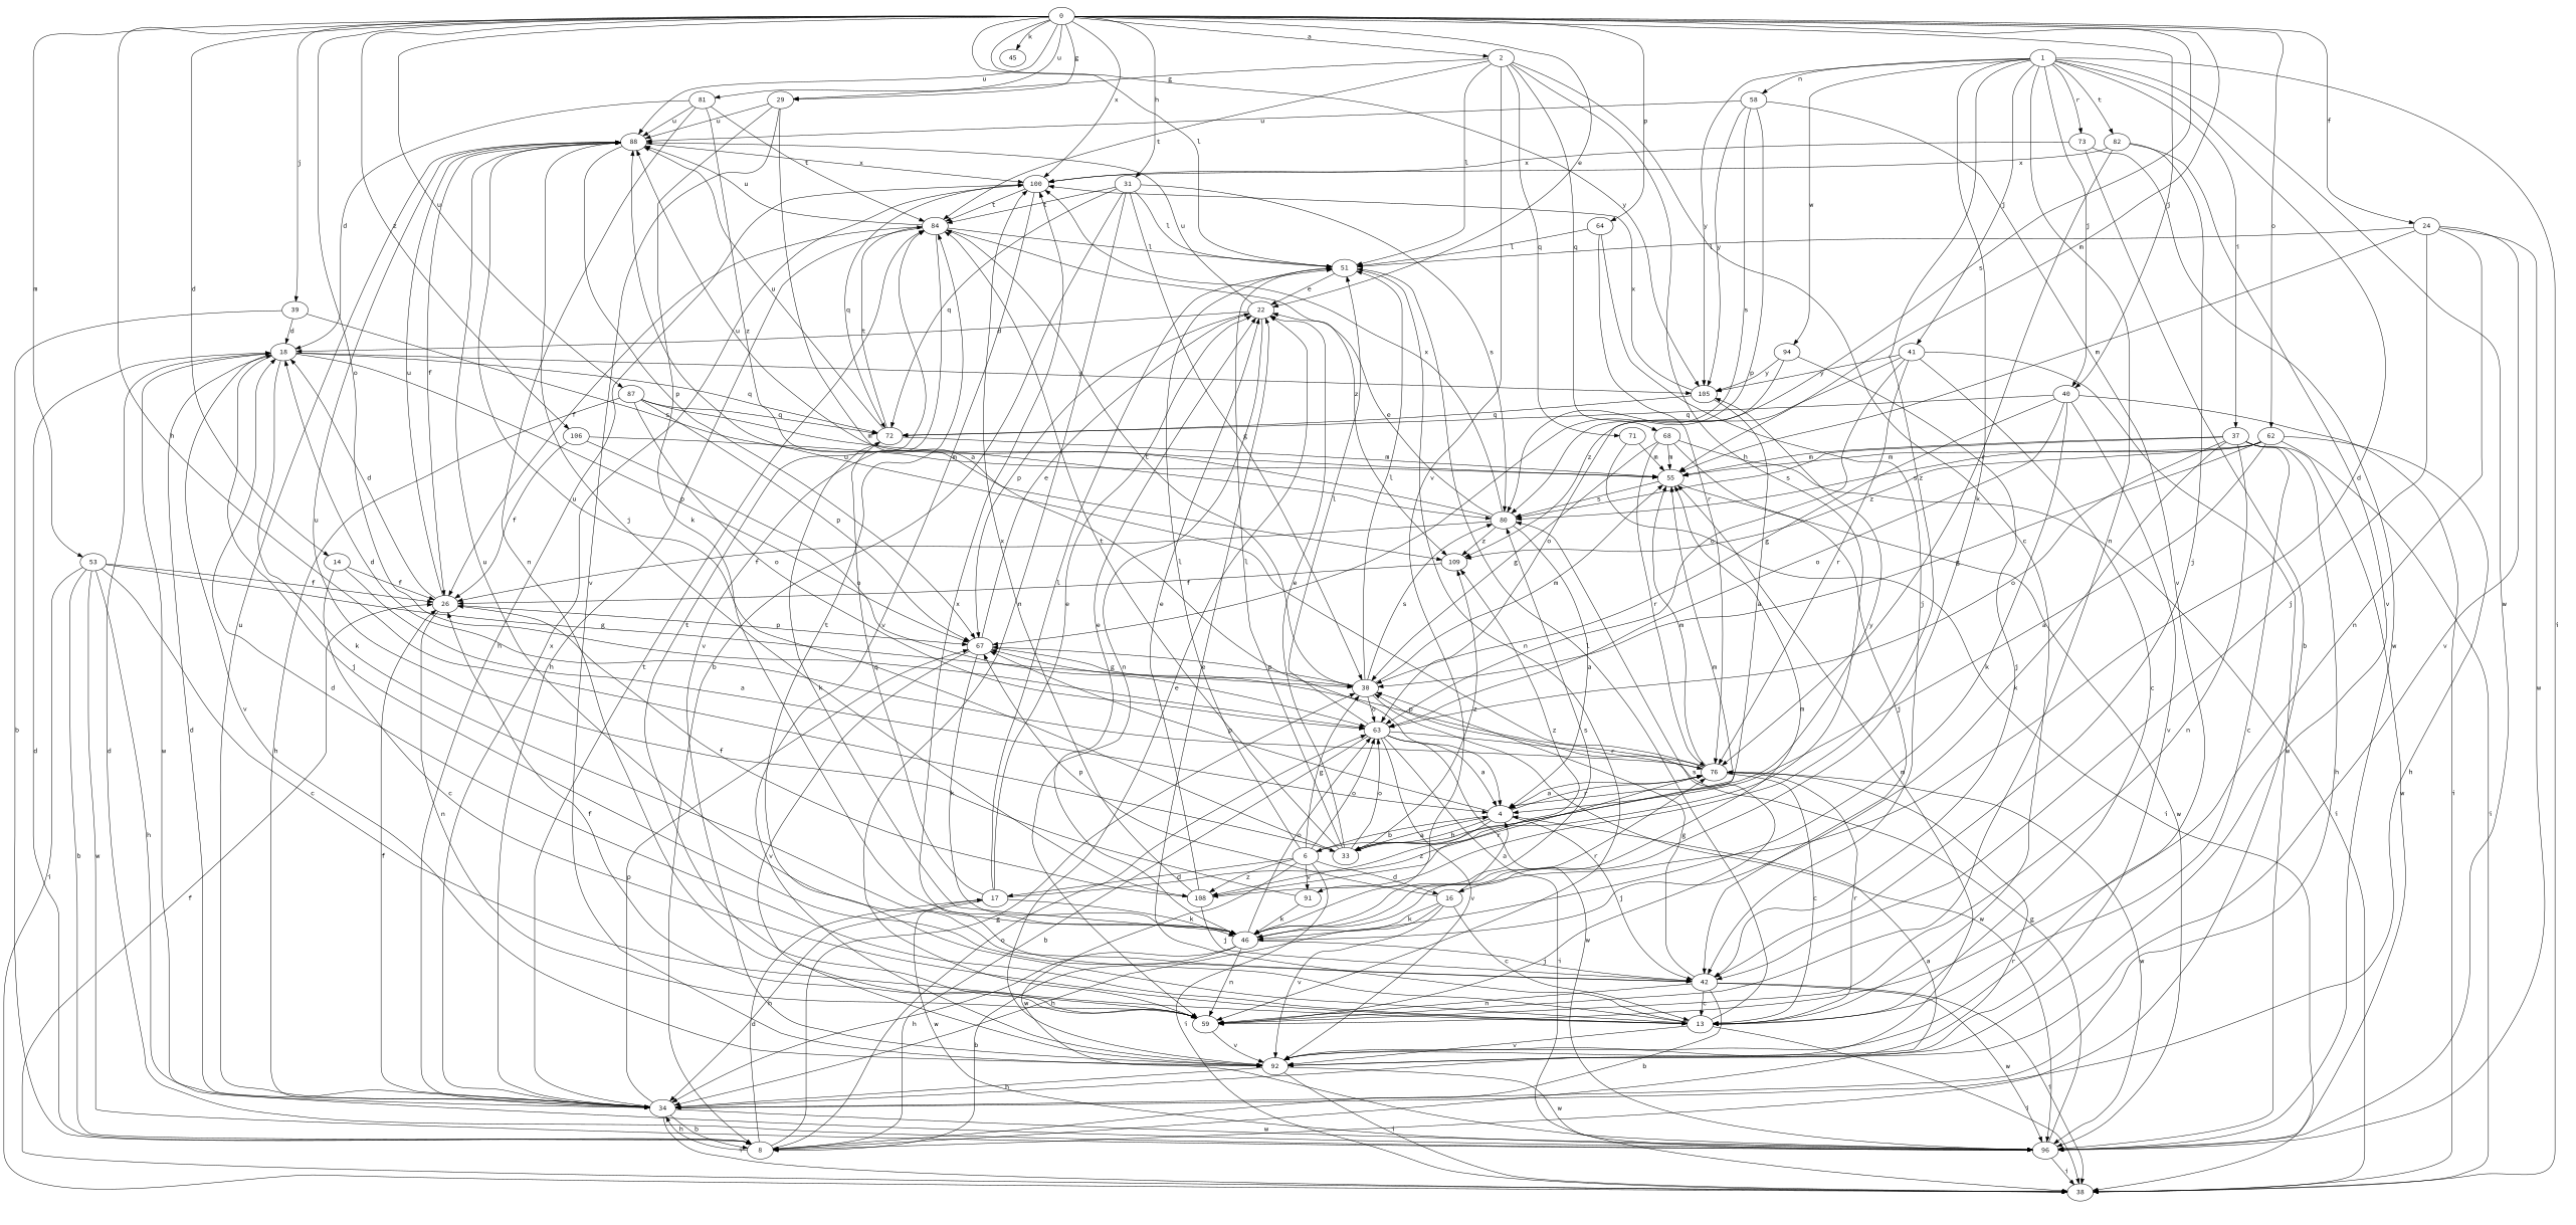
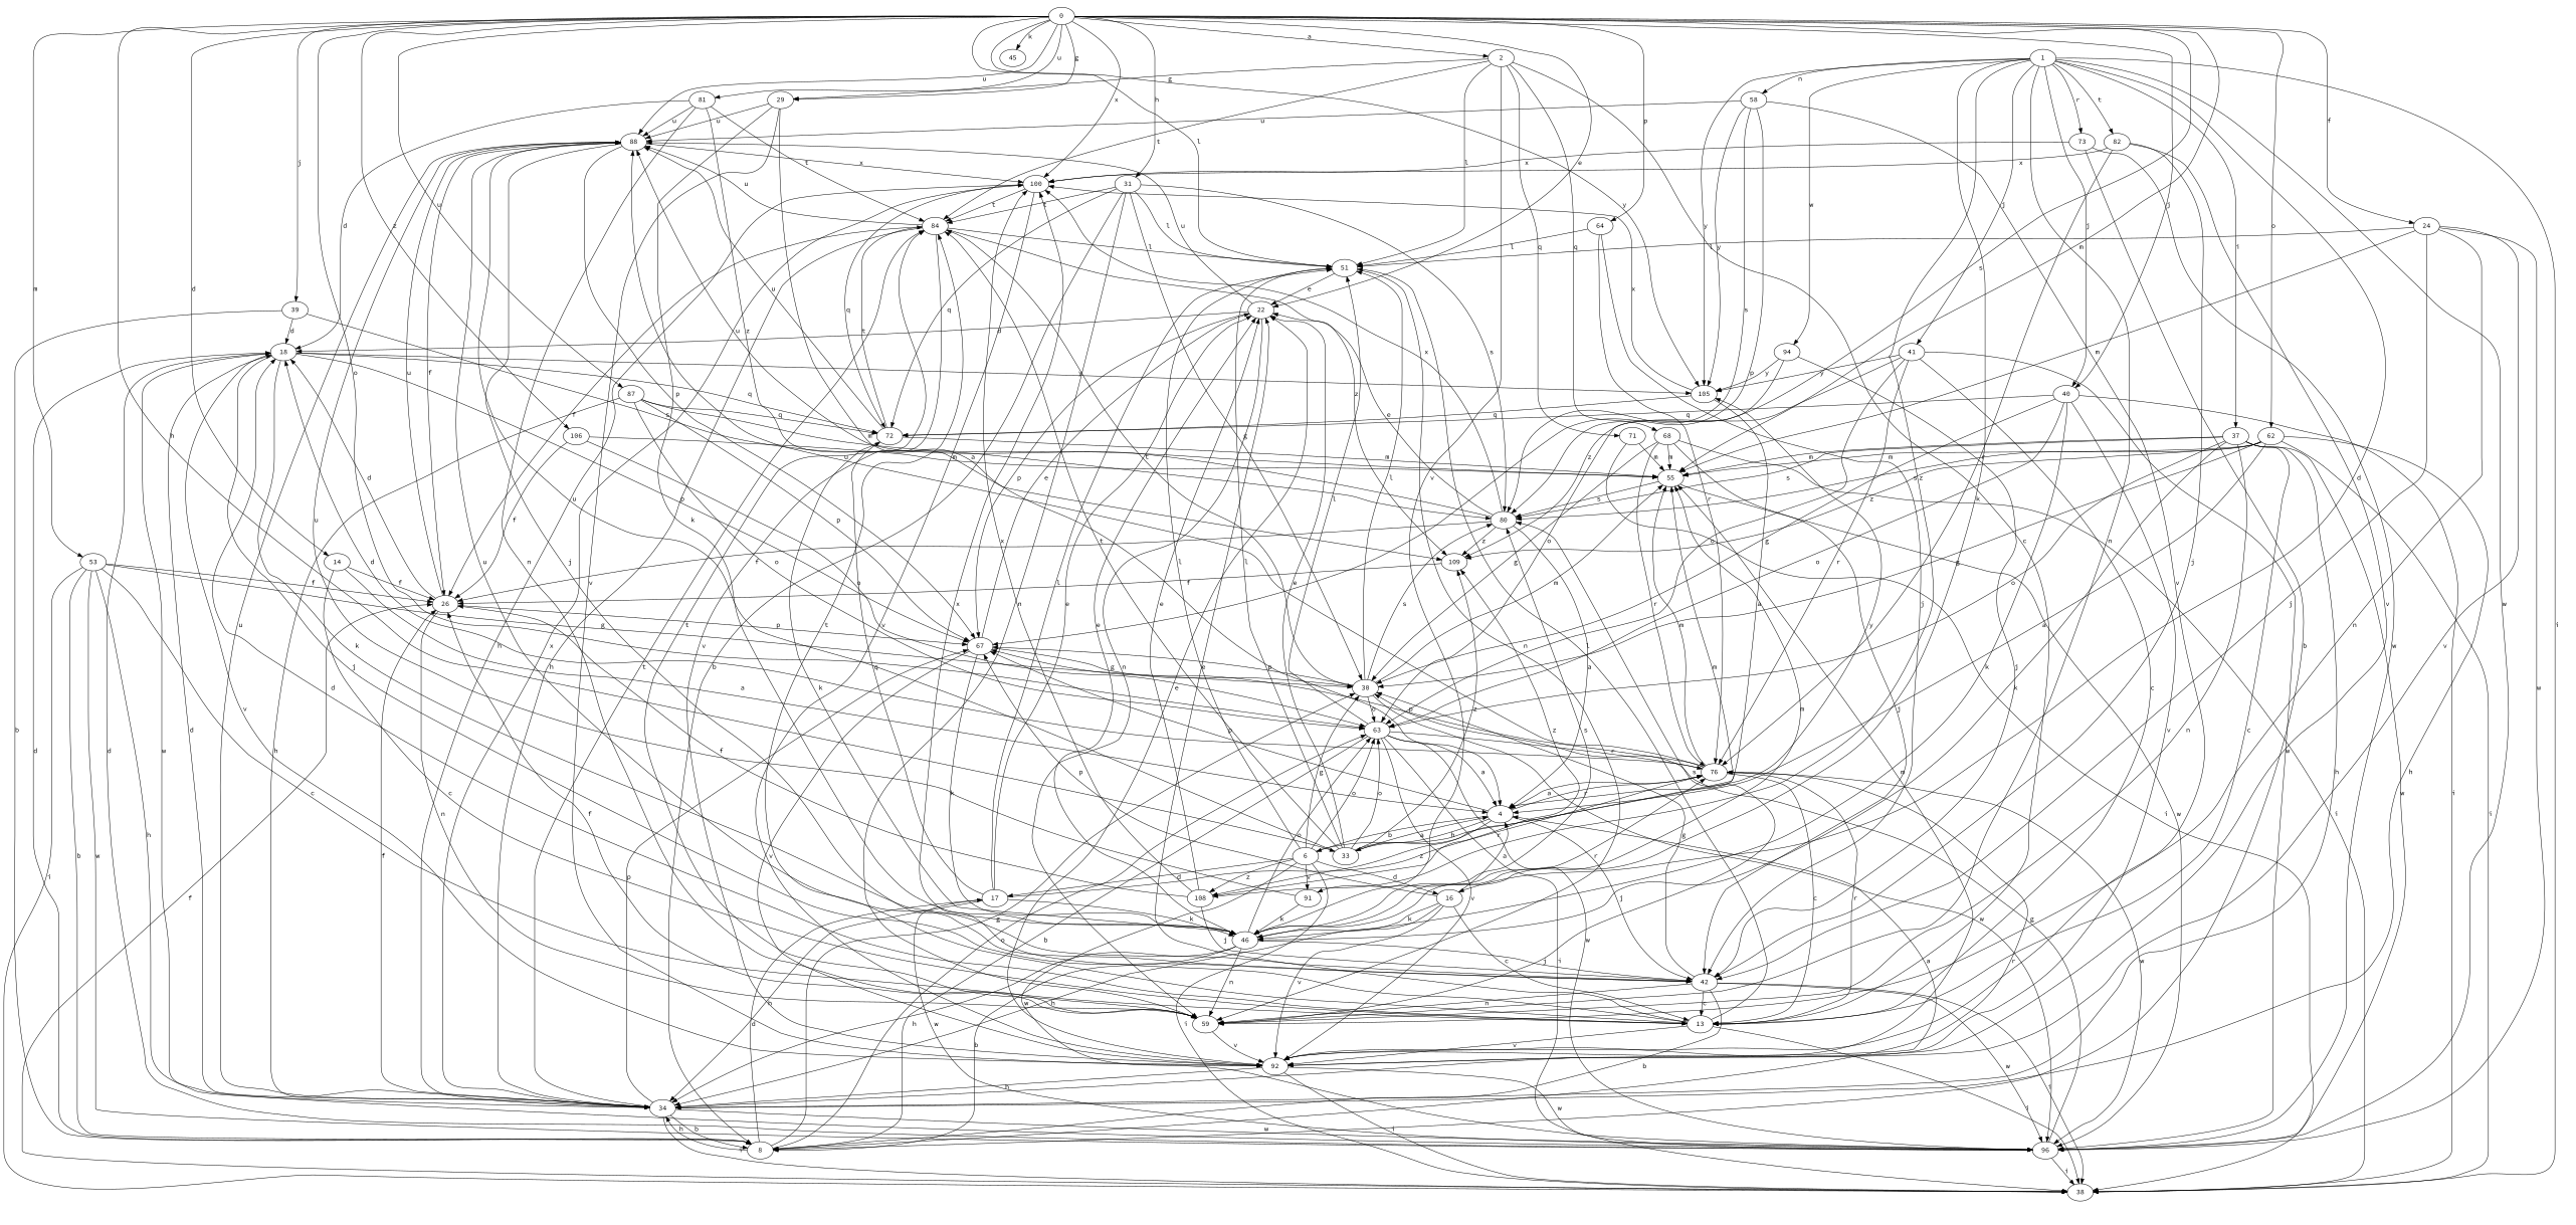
  strict digraph {
    fontname="Source Code Pro"
    node [fontname="Source Code Pro"]
    edge [fontname="Source Code Pro"]
    0
    2
    14
    22
    24
    29
    31
    33
    39
    40
    45
    51
    53
    55
    62
    63
    64
    80
    n19 [label=81]
    87
    88
    100
    105
    106
    13
    68
    71
    84
    91
    4
    26
    59
    67
    18
    96
    42
    92
    46
    30
    8
    72
    109
    38
    34
    76
    1
    16
    37
    41
    58
    73
    82
    94
    108
    6
    17
    0 -> 2 [label=a]
    0 -> 14 [label=d]
    0 -> 22 [label=e]
    0 -> 24 [label=f]
    0 -> 29 [label=g]
    0 -> 31 [label=h]
    0 -> 33 [label=h]
    0 -> 39 [label=j]
    0 -> 40 [label=j]
    0 -> 45 [label=k]
    0 -> 51 [label=l]
    0 -> 53 [label=m]
    0 -> 55 [label=m]
    0 -> 62 [label=o]
    0 -> 63 [label=o]
    0 -> 64 [label=p]
    0 -> 80 [label=s]
    0 -> n19 [label=u]
    0 -> 87 [label=u]
    0 -> 88 [label=u]
    0 -> 100 [label=x]
    0 -> 105 [label=y]
    0 -> 106 [label=z]
    2 -> 29 [label=g]
-   2 -> 33 [label=h]
    2 -> 51 [label=l]
    2 -> 13 [label=c]
    2 -> 68 [label=q]
    2 -> 71 [label=q]
    2 -> 84 [label=t]
    2 -> 91 [label=v]
    14 -> 13 [label=c]
    14 -> 4 [label=a]
    14 -> 26 [label=f]
    22 -> 88 [label=u]
    22 -> 59 [label=n]
    22 -> 67 [label=p]
    22 -> 18 [label=d]
    24 -> 51 [label=l]
    24 -> 55 [label=m]
    24 -> 59 [label=n]
    24 -> 96 [label=w]
    24 -> 42 [label=j]
    24 -> 92 [label=v]
    29 -> 88 [label=u]
    29 -> 4 [label=a]
    29 -> 92 [label=v]
    29 -> 46 [label=k]
    31 -> 51 [label=l]
    31 -> 80 [label=s]
    31 -> 84 [label=t]
    31 -> 59 [label=n]
    31 -> 30 [label=g]
    31 -> 8 [label=b]
    31 -> 72 [label=q]
    33 -> 22 [label=e]
    33 -> 51 [label=l]
    33 -> 55 [label=m]
    33 -> 63 [label=o]
    33 -> 88 [label=u]
    33 -> 84 [label=t]
    33 -> 4 [label=a]
    33 -> 109 [label=z]
    39 -> 80 [label=s]
    39 -> 18 [label=d]
    39 -> 8 [label=b]
    40 -> 63 [label=o]
    40 -> 92 [label=v]
    40 -> 46 [label=k]
    40 -> 30 [label=g]
    40 -> 72 [label=q]
    40 -> 38 [label=i]
    51 -> 22 [label=e]
    51 -> 59 [label=n]
    53 -> 13 [label=c]
    53 -> 26 [label=f]
    53 -> 96 [label=w]
    53 -> 30 [label=g]
    53 -> 8 [label=b]
    53 -> 38 [label=i]
    53 -> 34 [label=h]
    55 -> 80 [label=s]
    55 -> 96 [label=w]
    62 -> 55 [label=m]
    62 -> 80 [label=s]
    62 -> 4 [label=a]
    62 -> 30 [label=g]
    62 -> 109 [label=z]
    62 -> 38 [label=i]
    62 -> 34 [label=h]
    63 -> 51 [label=l]
    63 -> 4 [label=a]
    63 -> 96 [label=w]
    63 -> 92 [label=v]
    63 -> 8 [label=b]
    63 -> 38 [label=i]
    63 -> 76 [label=r]
    64 -> 51 [label=l]
    64 -> 42 [label=j]
    64 -> 76 [label=r]
    80 -> 22 [label=e]
    80 -> 88 [label=u]
    80 -> 100 [label=x]
    80 -> 4 [label=a]
    80 -> 26 [label=f]
    80 -> 109 [label=z]
    n19 -> 88 [label=u]
    n19 -> 84 [label=t]
    n19 -> 59 [label=n]
    n19 -> 18 [label=d]
    n19 -> 109 [label=z]
    87 -> 55 [label=m]
    87 -> 63 [label=o]
    87 -> 67 [label=p]
    87 -> 72 [label=q]
    87 -> 34 [label=h]
    88 -> 100 [label=x]
    88 -> 26 [label=f]
    88 -> 67 [label=p]
-   88 -> 108 [label=j]
+   88 -> 42 [label=j]
    100 -> 84 [label=t]
    100 -> 92 [label=v]
    100 -> 72 [label=q]
    100 -> 34 [label=h]
    105 -> 100 [label=x]
    105 -> 4 [label=a]
    105 -> 72 [label=q]
    106 -> 55 [label=m]
    106 -> 63 [label=o]
    106 -> 26 [label=f]
    13 -> 22 [label=e]
    13 -> 51 [label=l]
    13 -> 100 [label=x]
    13 -> 84 [label=t]
    13 -> 18 [label=d]
    13 -> 92 [label=v]
    13 -> 38 [label=i]
    13 -> 76 [label=r]
    68 -> 55 [label=m]
    68 -> 42 [label=j]
    68 -> 30 [label=g]
    68 -> 38 [label=i]
    68 -> 76 [label=r]
    71 -> 55 [label=m]
    71 -> 38 [label=i]
    84 -> 51 [label=l]
    84 -> 88 [label=u]
    84 -> 26 [label=f]
    84 -> 92 [label=v]
    84 -> 109 [label=z]
    84 -> 34 [label=h]
    91 -> 88 [label=u]
    91 -> 46 [label=k]
    4 -> 33 [label=h]
    4 -> 67 [label=p]
    4 -> 42 [label=j]
    4 -> 76 [label=r]
    4 -> 108 [label=z]
    4 -> 6 [label=b]
    26 -> 88 [label=u]
    26 -> 59 [label=n]
    26 -> 67 [label=p]
    26 -> 18 [label=d]
    59 -> 80 [label=s]
    59 -> 84 [label=t]
    59 -> 26 [label=f]
    59 -> 92 [label=v]
    67 -> 22 [label=e]
    67 -> 92 [label=v]
    67 -> 46 [label=k]
    67 -> 30 [label=g]
    18 -> 105 [label=y]
    18 -> 67 [label=p]
    18 -> 96 [label=w]
    18 -> 42 [label=j]
    18 -> 92 [label=v]
    18 -> 46 [label=k]
    18 -> 72 [label=q]
    96 -> 18 [label=d]
    96 -> 30 [label=g]
    96 -> 38 [label=i]
    42 -> 88 [label=u]
    42 -> 13 [label=c]
    42 -> 59 [label=n]
    42 -> 96 [label=w]
    42 -> 30 [label=g]
    42 -> 8 [label=b]
    42 -> 38 [label=i]
    92 -> 22 [label=e]
    92 -> 55 [label=m]
    92 -> 96 [label=w]
    92 -> 38 [label=i]
    92 -> 34 [label=h]
    46 -> 22 [label=e]
    46 -> 55 [label=m]
    46 -> 63 [label=o]
    46 -> 80 [label=s]
    46 -> 59 [label=n]
    46 -> 42 [label=j]
    46 -> 8 [label=b]
    46 -> 34 [label=h]
    46 -> 76 [label=r]
    30 -> 51 [label=l]
    30 -> 55 [label=m]
    30 -> 63 [label=o]
    30 -> 80 [label=s]
    30 -> 84 [label=t]
    30 -> 67 [label=p]
    30 -> 96 [label=w]
    8 -> 63 [label=o]
    8 -> 18 [label=d]
    8 -> 30 [label=g]
    8 -> 34 [label=h]
    8 -> 76 [label=r]
    8 -> 17 [label=d]
    72 -> 55 [label=m]
    72 -> 88 [label=u]
    72 -> 84 [label=t]
    72 -> 46 [label=k]
    109 -> 26 [label=f]
    38 -> 26 [label=f]
    34 -> 88 [label=u]
    34 -> 100 [label=x]
    34 -> 84 [label=t]
    34 -> 4 [label=a]
    34 -> 26 [label=f]
    34 -> 67 [label=p]
    34 -> 18 [label=d]
    34 -> 96 [label=w]
    34 -> 8 [label=b]
    34 -> 38 [label=i]
    76 -> 55 [label=m]
    76 -> 88 [label=u]
    76 -> 13 [label=c]
    76 -> 4 [label=a]
    76 -> 67 [label=p]
    76 -> 18 [label=d]
    76 -> 96 [label=w]
    1 -> 40 [label=j]
    1 -> 105 [label=y]
    1 -> 59 [label=n]
    1 -> 96 [label=w]
    1 -> 46 [label=k]
    1 -> 38 [label=i]
    1 -> 16 [label=d]
    1 -> 37 [label=i]
    1 -> 41 [label=j]
    1 -> 58 [label=n]
    1 -> 73 [label=r]
    1 -> 82 [label=t]
    1 -> 94 [label=w]
    1 -> 108 [label=z]
    16 -> 13 [label=c]
    16 -> 4 [label=a]
    16 -> 67 [label=p]
    16 -> 92 [label=v]
    16 -> 46 [label=k]
    16 -> 34 [label=h]
    37 -> 55 [label=m]
    37 -> 63 [label=o]
    37 -> 80 [label=s]
    37 -> 13 [label=c]
    37 -> 59 [label=n]
    37 -> 96 [label=w]
    37 -> 46 [label=k]
    37 -> 34 [label=h]
    41 -> 63 [label=o]
    41 -> 105 [label=y]
    41 -> 13 [label=c]
    41 -> 96 [label=w]
    41 -> 109 [label=z]
    41 -> 76 [label=r]
    58 -> 80 [label=s]
    58 -> 88 [label=u]
    58 -> 105 [label=y]
    58 -> 67 [label=p]
    58 -> 92 [label=v]
    73 -> 100 [label=x]
    73 -> 96 [label=w]
    73 -> 8 [label=b]
    82 -> 100 [label=x]
    82 -> 42 [label=j]
    82 -> 92 [label=v]
    82 -> 76 [label=r]
    94 -> 63 [label=o]
    94 -> 105 [label=y]
    94 -> 42 [label=j]
    108 -> 22 [label=e]
    108 -> 100 [label=x]
    108 -> 26 [label=f]
    108 -> 42 [label=j]
    108 -> 109 [label=z]
    6 -> 51 [label=l]
    6 -> 63 [label=o]
    6 -> 105 [label=y]
    6 -> 91 [label=v]
    6 -> 96 [label=w]
    6 -> 30 [label=g]
    6 -> 38 [label=i]
    6 -> 16 [label=d]
    6 -> 108 [label=z]
    6 -> 17 [label=d]
    17 -> 22 [label=e]
    17 -> 51 [label=l]
    17 -> 96 [label=w]
    17 -> 46 [label=k]
    17 -> 72 [label=q]
    17 -> 34 [label=h]
    17 -> 76 [label=r]
  }
